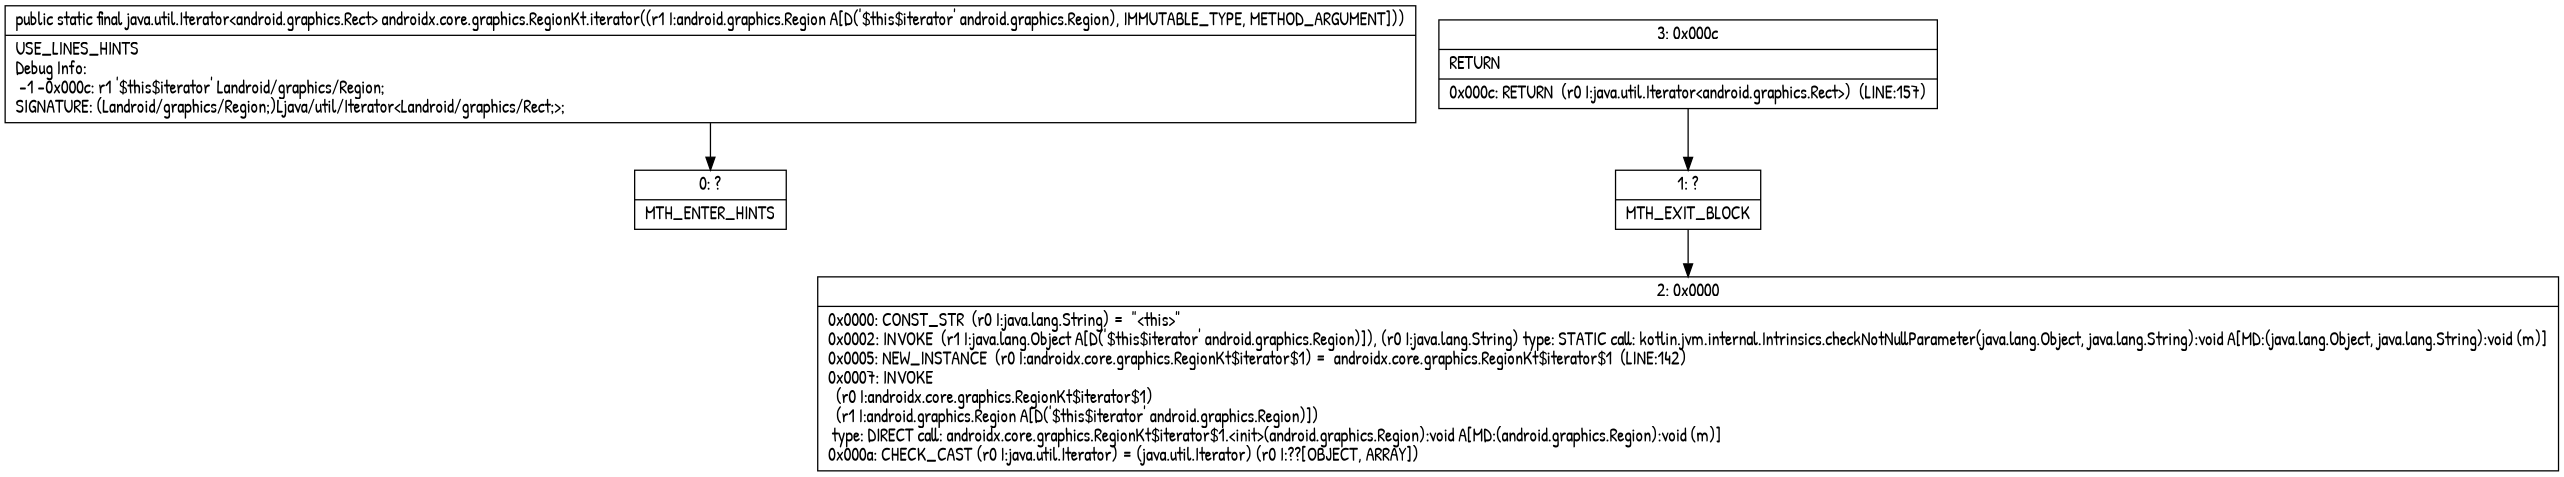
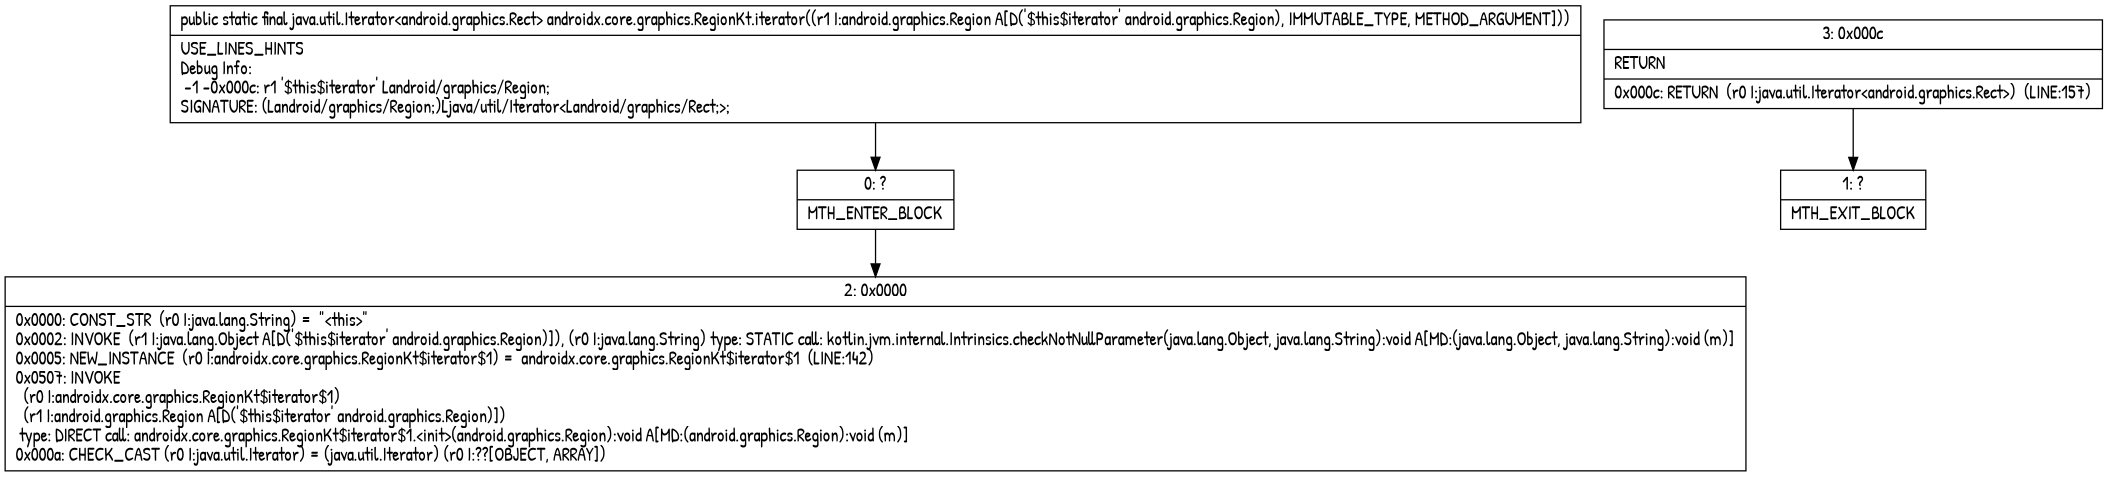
  digraph {
    fontname="Patrick Hand"
    node [fontname="Patrick Hand" shape=record]
    edge [fontname="Patrick Hand"]
-   n1 [label="{0\:\ ?|MTH_ENTER_HINTS\l}"]
-   n2 [label="{2\:\ 0x0000|0x0000: CONST_STR  (r0 I:java.lang.String) =  \"\<this\>\" \l0x0002: INVOKE  (r1 I:java.lang.Object A[D('$this$iterator' android.graphics.Region)]), (r0 I:java.lang.String) type: STATIC call: kotlin.jvm.internal.Intrinsics.checkNotNullParameter(java.lang.Object, java.lang.String):void A[MD:(java.lang.Object, java.lang.String):void (m)]\l0x0005: NEW_INSTANCE  (r0 I:androidx.core.graphics.RegionKt$iterator$1) =  androidx.core.graphics.RegionKt$iterator$1  (LINE:142)\l0x0007: INVOKE  \l  (r0 I:androidx.core.graphics.RegionKt$iterator$1)\l  (r1 I:android.graphics.Region A[D('$this$iterator' android.graphics.Region)])\l type: DIRECT call: androidx.core.graphics.RegionKt$iterator$1.\<init\>(android.graphics.Region):void A[MD:(android.graphics.Region):void (m)]\l0x000a: CHECK_CAST (r0 I:java.util.Iterator) = (java.util.Iterator) (r0 I:??[OBJECT, ARRAY]) \l}"]
+   n1 [label="{0\:\ ?|MTH_ENTER_BLOCK\l}"]
+   n2 [label="{2\:\ 0x0000|0x0000: CONST_STR  (r0 I:java.lang.String) =  \"\<this\>\" \l0x0002: INVOKE  (r1 I:java.lang.Object A[D('$this$iterator' android.graphics.Region)]), (r0 I:java.lang.String) type: STATIC call: kotlin.jvm.internal.Intrinsics.checkNotNullParameter(java.lang.Object, java.lang.String):void A[MD:(java.lang.Object, java.lang.String):void (m)]\l0x0005: NEW_INSTANCE  (r0 I:androidx.core.graphics.RegionKt$iterator$1) =  androidx.core.graphics.RegionKt$iterator$1  (LINE:142)\l0x0507: INVOKE  \l  (r0 I:androidx.core.graphics.RegionKt$iterator$1)\l  (r1 I:android.graphics.Region A[D('$this$iterator' android.graphics.Region)])\l type: DIRECT call: androidx.core.graphics.RegionKt$iterator$1.\<init\>(android.graphics.Region):void A[MD:(android.graphics.Region):void (m)]\l0x000a: CHECK_CAST (r0 I:java.util.Iterator) = (java.util.Iterator) (r0 I:??[OBJECT, ARRAY]) \l}"]
    n3 [label="{3\:\ 0x000c|RETURN\l|0x000c: RETURN  (r0 I:java.util.Iterator\<android.graphics.Rect\>)  (LINE:157)\l}"]
    n4 [label="{1\:\ ?|MTH_EXIT_BLOCK\l}"]
    n5 [label="{public static final java.util.Iterator\<android.graphics.Rect\> androidx.core.graphics.RegionKt.iterator((r1 I:android.graphics.Region A[D('$this$iterator' android.graphics.Region), IMMUTABLE_TYPE, METHOD_ARGUMENT]))  | USE_LINES_HINTS\lDebug Info:\l  \-1 \-0x000c: r1 '$this$iterator' Landroid\/graphics\/Region;\lSIGNATURE: (Landroid\/graphics\/Region;)Ljava\/util\/Iterator\<Landroid\/graphics\/Rect;\>;\l}"]
-   n4 -> n2
+   n1 -> n2
    n3 -> n4
    n5 -> n1
  }
